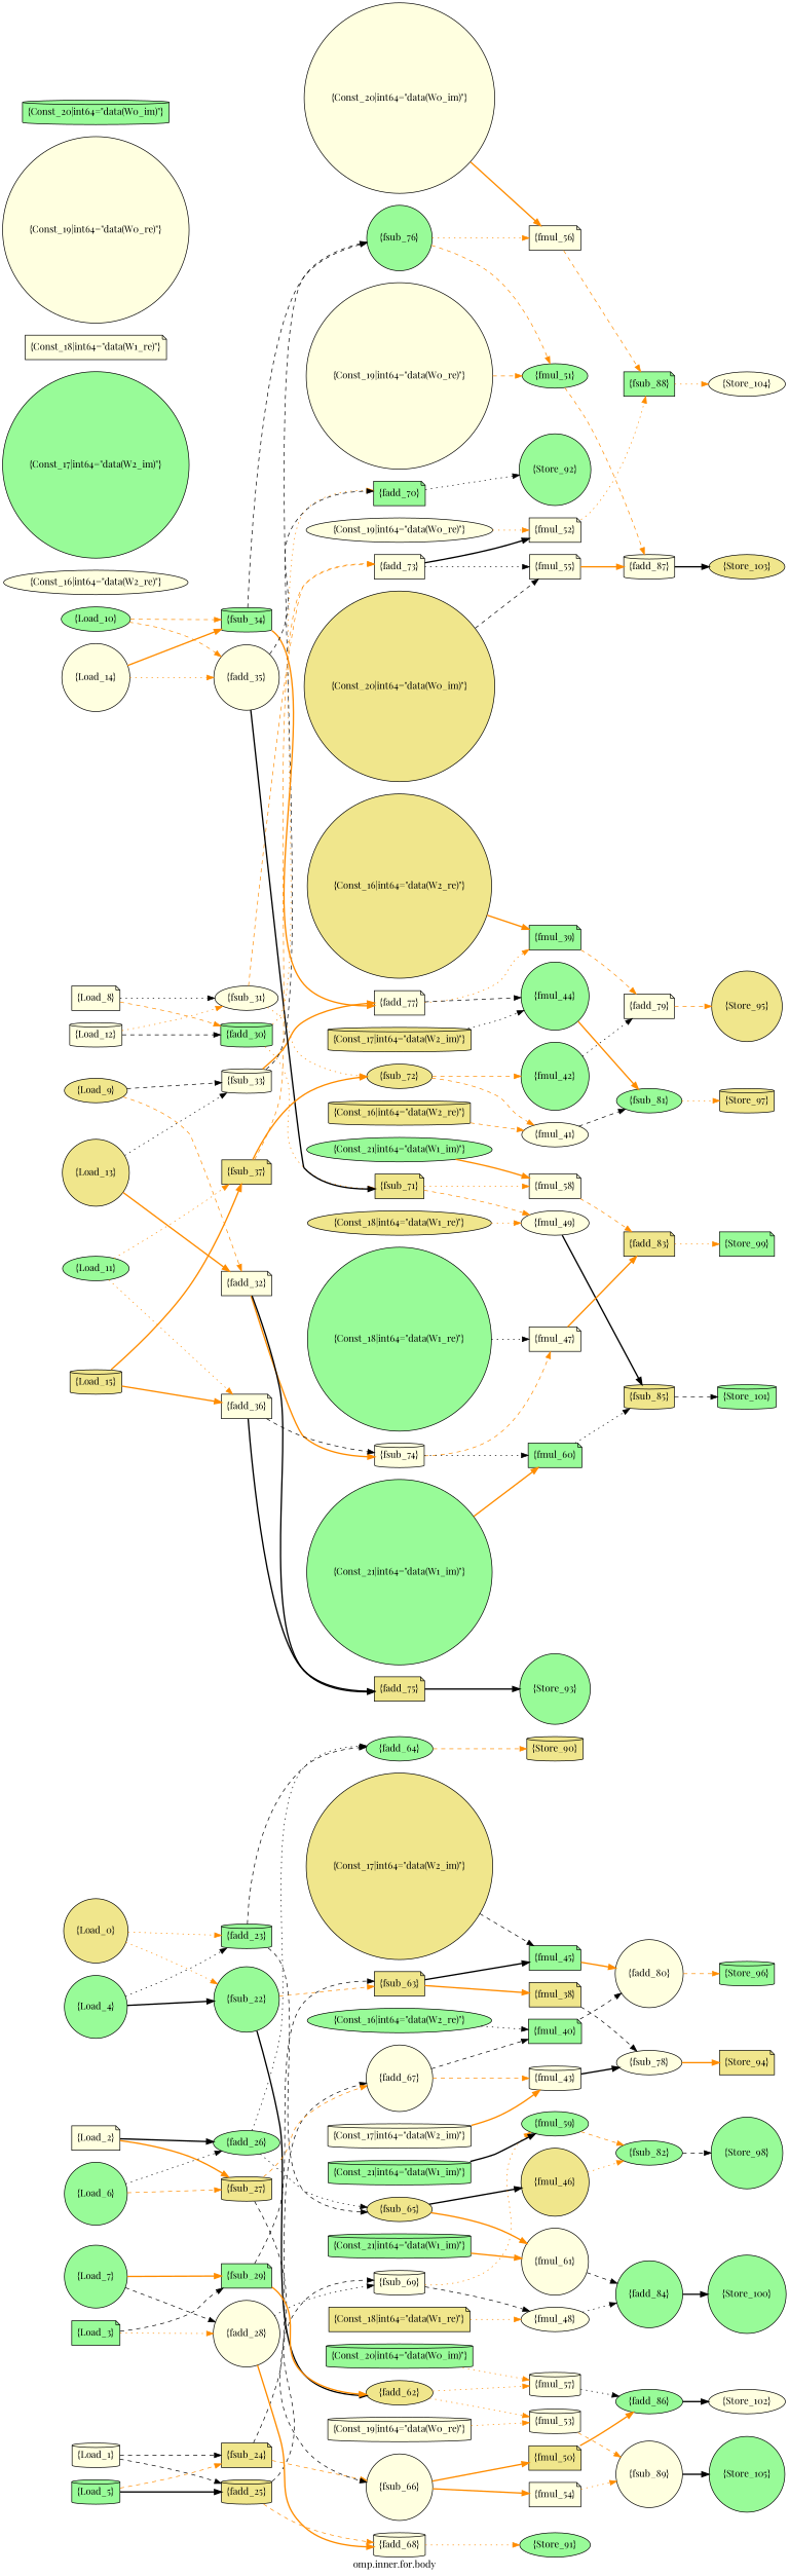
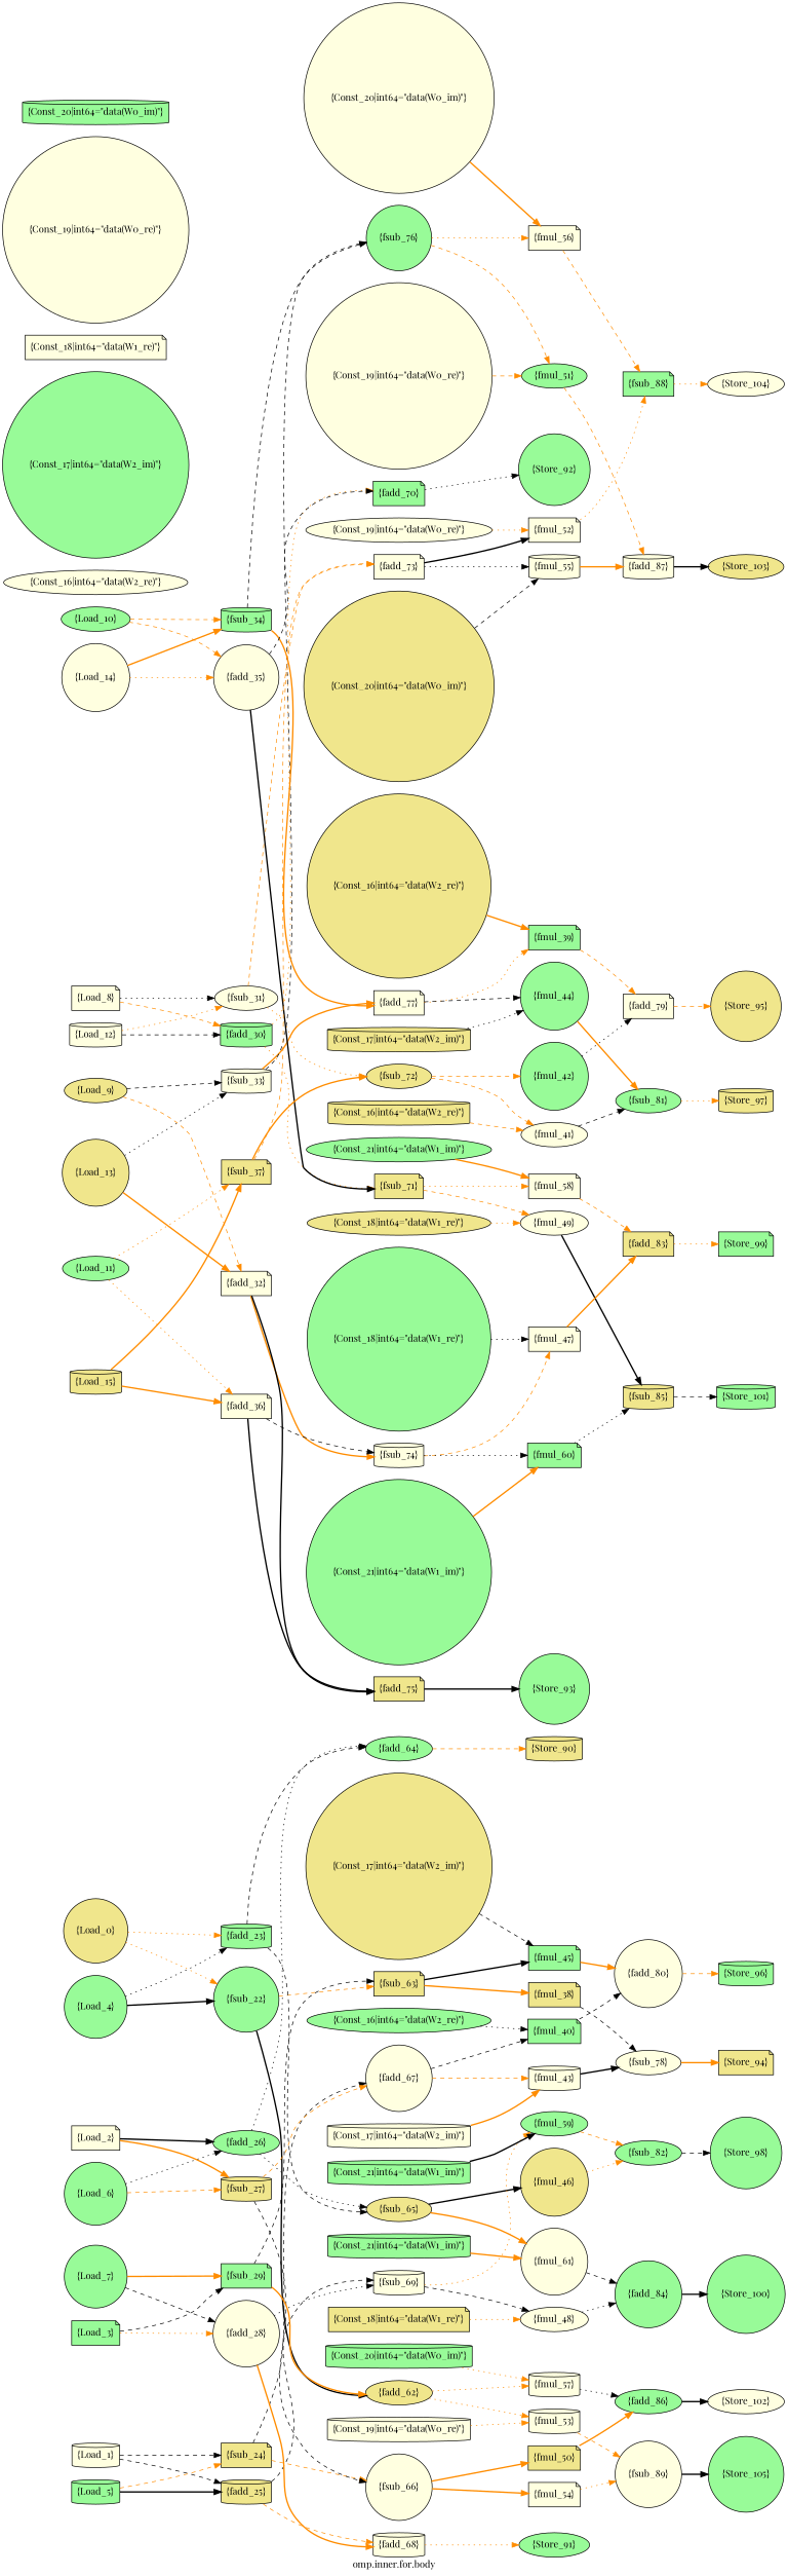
  strict digraph {
    fontname="Playfair Display"
    label="omp.inner.for.body"
    rankdir=LR
    node [fillcolor=palegreen fontname="Playfair Display" opcode=FADD shape=circle style=filled]
    edge [color=darkorange driver=outPinA fontname="Playfair Display" load=inPinA style=dashed]
    n1 [data=in_re fillcolor=khaki label="{Load_0}" opcode=INPUT]
    n2 [label="{fsub_22}"]
    n3 [label="{fadd_23}" shape=cylinder]
    n4 [fillcolor=khaki label="{fsub_63}" shape=note]
    n5 [fillcolor=khaki label="{fadd_62}" shape=ellipse]
    n6 [fillcolor=khaki label="{fsub_65}" shape=ellipse]
    n7 [label="{fadd_64}" shape=ellipse]
    n8 [data=in_im fillcolor=lightyellow label="{Load_1}" opcode=INPUT shape=cylinder]
    n9 [fillcolor=khaki label="{fsub_24}" shape=note]
    n10 [fillcolor=khaki label="{fadd_25}" shape=cylinder]
    n11 [fillcolor=lightyellow label="{fadd_67}"]
    n12 [fillcolor=lightyellow label="{fsub_66}"]
    n13 [fillcolor=lightyellow label="{fsub_69}" shape=cylinder]
    n14 [fillcolor=lightyellow label="{fadd_68}" shape=cylinder]
    n15 [data=in_re fillcolor=lightyellow label="{Load_2}" opcode=INPUT shape=note]
    n16 [fillcolor=khaki label="{fsub_27}" shape=cylinder]
    n17 [label="{fadd_26}" shape=ellipse]
    n18 [data=in_im label="{Load_3}" opcode=INPUT shape=note]
    n19 [label="{fsub_29}" shape=note]
    n20 [fillcolor=lightyellow label="{fadd_28}"]
    n21 [data=in_re label="{Load_4}" opcode=INPUT]
    n22 [data=in_im label="{Load_5}" opcode=INPUT shape=cylinder]
    n23 [data=in_re label="{Load_6}" opcode=INPUT]
    n24 [data=in_im label="{Load_7}" opcode=INPUT]
    n25 [data=in_re fillcolor=lightyellow label="{Load_8}" opcode=INPUT shape=note]
    n26 [fillcolor=lightyellow label="{fsub_31}" shape=ellipse]
    n27 [label="{fadd_30}" shape=cylinder]
    n28 [fillcolor=khaki label="{fsub_72}" shape=ellipse]
    n29 [fillcolor=lightyellow label="{fadd_73}" shape=note]
    n30 [fillcolor=khaki label="{fsub_71}" shape=note]
    n31 [label="{fadd_70}" shape=note]
    n32 [data=in_im fillcolor=khaki label="{Load_9}" opcode=INPUT shape=ellipse]
    n33 [fillcolor=lightyellow label="{fsub_33}" shape=cylinder]
    n34 [fillcolor=lightyellow label="{fadd_32}" shape=note]
    n35 [fillcolor=lightyellow label="{fadd_77}" shape=note]
    n36 [label="{fsub_76}"]
    n37 [fillcolor=lightyellow label="{fsub_74}" shape=cylinder]
    n38 [fillcolor=khaki label="{fadd_75}" shape=note]
    n39 [data=in_re label="{Load_10}" opcode=INPUT shape=ellipse]
    n40 [label="{fsub_34}" shape=cylinder]
    n41 [fillcolor=lightyellow label="{fadd_35}"]
    n42 [data=in_im label="{Load_11}" opcode=INPUT shape=ellipse]
    n43 [fillcolor=khaki label="{fsub_37}" shape=note]
    n44 [fillcolor=lightyellow label="{fadd_36}" shape=note]
    n45 [data=in_re fillcolor=lightyellow label="{Load_12}" opcode=INPUT shape=cylinder]
    n46 [data=in_im fillcolor=khaki label="{Load_13}" opcode=INPUT]
    n47 [data=in_re fillcolor=lightyellow label="{Load_14}" opcode=INPUT]
    n48 [data=in_im fillcolor=khaki label="{Load_15}" opcode=INPUT shape=cylinder]
    n49 [label="{fmul_45}" opcode=FMUL shape=note]
    n50 [fillcolor=khaki label="{fmul_38}" opcode=FMUL shape=note]
    n51 [fillcolor=lightyellow label="{fmul_57}" opcode=FMUL shape=cylinder]
    n52 [fillcolor=lightyellow label="{fmul_53}" opcode=FMUL shape=cylinder]
    n53 [fillcolor=lightyellow label="{fmul_61}" opcode=FMUL]
    n54 [fillcolor=khaki label="{fmul_46}" opcode=FMUL]
    n55 [data=out_re fillcolor=khaki label="{Store_90}" opcode=OUTPUT shape=cylinder]
    n56 [label="{fmul_40}" opcode=FMUL shape=note]
    n57 [fillcolor=lightyellow label="{fmul_43}" opcode=FMUL shape=cylinder]
    n58 [fillcolor=khaki label="{fmul_50}" opcode=FMUL shape=note]
    n59 [fillcolor=lightyellow label="{fmul_54}" opcode=FMUL shape=note]
    n60 [fillcolor=lightyellow label="{fmul_48}" opcode=FMUL shape=ellipse]
    n61 [label="{fmul_59}" opcode=FMUL shape=ellipse]
    n62 [data=out_im label="{Store_91}" opcode=OUTPUT shape=ellipse]
    n63 [label="{fmul_42}" opcode=FMUL]
    n64 [fillcolor=lightyellow label="{fmul_41}" opcode=FMUL shape=ellipse]
-   n65 [fillcolor=lightyellow label="{fmul_55}" opcode=FMUL shape=note]
+   n65 [fillcolor=lightyellow label="{fmul_55}" opcode=FMUL shape=cylinder]
    n66 [fillcolor=lightyellow label="{fmul_52}" opcode=FMUL shape=note]
    n67 [fillcolor=lightyellow label="{fmul_58}" opcode=FMUL shape=note]
    n68 [fillcolor=lightyellow label="{fmul_49}" opcode=FMUL shape=ellipse]
    n69 [data=out_re label="{Store_92}" opcode=OUTPUT]
    n70 [label="{fmul_39}" opcode=FMUL shape=note]
    n71 [label="{fmul_44}" opcode=FMUL]
    n72 [label="{fmul_51}" opcode=FMUL shape=ellipse]
    n73 [fillcolor=lightyellow label="{fmul_56}" opcode=FMUL shape=note]
    n74 [fillcolor=lightyellow label="{fmul_47}" opcode=FMUL shape=note]
    n75 [label="{fmul_60}" opcode=FMUL shape=note]
    n76 [data=out_im label="{Store_93}" opcode=OUTPUT]
    n77 [fillcolor=lightyellow label="{fadd_80}"]
    n78 [fillcolor=lightyellow label="{fsub_78}" shape=ellipse]
    n79 [label="{fadd_86}" shape=ellipse]
    n80 [fillcolor=lightyellow label="{fsub_89}"]
    n81 [label="{fadd_84}"]
    n82 [label="{fsub_82}" shape=ellipse]
    n83 [fillcolor=lightyellow label="{fadd_79}" shape=note]
    n84 [label="{fsub_81}" shape=ellipse]
    n85 [fillcolor=lightyellow label="{fadd_87}" shape=cylinder]
    n86 [label="{fsub_88}" shape=note]
    n87 [fillcolor=khaki label="{fadd_83}" shape=note]
    n88 [fillcolor=khaki label="{fsub_85}" shape=cylinder]
    n89 [data=out_im label="{Store_96}" opcode=OUTPUT shape=cylinder]
    n90 [data=out_re fillcolor=khaki label="{Store_94}" opcode=OUTPUT shape=note]
    n91 [data=out_im fillcolor=lightyellow label="{Store_102}" opcode=OUTPUT shape=ellipse]
    n92 [data=out_re label="{Store_105}" opcode=OUTPUT]
    n93 [data=out_im label="{Store_100}" opcode=OUTPUT]
    n94 [data=out_re label="{Store_98}" opcode=OUTPUT]
    n95 [data=out_im fillcolor=khaki label="{Store_95}" opcode=OUTPUT]
    n96 [data=out_re fillcolor=khaki label="{Store_97}" opcode=OUTPUT shape=cylinder]
    n97 [data=out_im fillcolor=khaki label="{Store_103}" opcode=OUTPUT shape=ellipse]
    n98 [data=out_re fillcolor=lightyellow label="{Store_104}" opcode=OUTPUT shape=ellipse]
    n99 [data=out_im label="{Store_99}" opcode=OUTPUT shape=note]
    n100 [data=out_re label="{Store_101}" opcode=OUTPUT shape=cylinder]
    n101 [constVal=1 fillcolor=lightyellow int64=1 label="{Const_16|int64=\"data(W2_re)\"}" opcode=CONST shape=ellipse]
    n102 [constVal=1 int64=0 label="{Const_17|int64=\"data(W2_im)\"}" opcode=CONST]
    n103 [constVal=1 fillcolor=lightyellow int64=1 label="{Const_18|int64=\"data(W1_re)\"}" opcode=CONST shape=note]
    n104 [constVal=1 fillcolor=lightyellow int64=1 label="{Const_19|int64=\"data(W0_re)\"}" opcode=CONST]
    n105 [constVal=1 int64=0 label="{Const_20|int64=\"data(W0_im)\"}" opcode=CONST shape=cylinder]
    n106 [constVal=1 int64=0 label="{Const_21|int64=\"data(W1_im)\"}" opcode=CONST shape=ellipse]
    n107 [constVal=1 fillcolor=khaki int64=1 label="{Const_16|int64=\"data(W2_re)\"}" opcode=CONST]
    n108 [constVal=1 int64=1 label="{Const_16|int64=\"data(W2_re)\"}" opcode=CONST shape=ellipse]
    n109 [constVal=1 fillcolor=khaki int64=1 label="{Const_16|int64=\"data(W2_re)\"}" opcode=CONST shape=cylinder]
    n110 [constVal=1 fillcolor=lightyellow int64=0 label="{Const_17|int64=\"data(W2_im)\"}" opcode=CONST shape=cylinder]
    n111 [constVal=1 fillcolor=khaki int64=0 label="{Const_17|int64=\"data(W2_im)\"}" opcode=CONST shape=cylinder]
    n112 [constVal=1 fillcolor=khaki int64=0 label="{Const_17|int64=\"data(W2_im)\"}" opcode=CONST]
    n113 [constVal=1 int64=1 label="{Const_18|int64=\"data(W1_re)\"}" opcode=CONST]
    n114 [constVal=1 fillcolor=khaki int64=1 label="{Const_18|int64=\"data(W1_re)\"}" opcode=CONST shape=note]
    n115 [constVal=1 fillcolor=khaki int64=1 label="{Const_18|int64=\"data(W1_re)\"}" opcode=CONST shape=ellipse]
    n116 [constVal=1 fillcolor=lightyellow int64=1 label="{Const_19|int64=\"data(W0_re)\"}" opcode=CONST]
    n117 [constVal=1 fillcolor=lightyellow int64=1 label="{Const_19|int64=\"data(W0_re)\"}" opcode=CONST shape=ellipse]
    n118 [constVal=1 fillcolor=lightyellow int64=1 label="{Const_19|int64=\"data(W0_re)\"}" opcode=CONST shape=cylinder]
    n119 [constVal=1 fillcolor=khaki int64=0 label="{Const_20|int64=\"data(W0_im)\"}" opcode=CONST]
    n120 [constVal=1 fillcolor=lightyellow int64=0 label="{Const_20|int64=\"data(W0_im)\"}" opcode=CONST]
    n121 [constVal=1 int64=0 label="{Const_20|int64=\"data(W0_im)\"}" opcode=CONST shape=cylinder]
    n122 [constVal=1 int64=0 label="{Const_21|int64=\"data(W1_im)\"}" opcode=CONST shape=cylinder]
    n123 [constVal=1 int64=0 label="{Const_21|int64=\"data(W1_im)\"}" opcode=CONST]
    n124 [constVal=1 int64=0 label="{Const_21|int64=\"data(W1_im)\"}" opcode=CONST shape=cylinder]
    n1 -> n2 [load=inPinB style=dotted]
    n1 -> n3 [load=inPinB style=dotted]
    n2 -> n4 [load=inPinB]
    n2 -> n5 [color=black load=inPinB style=bold]
    n3 -> n6 [color=black load=inPinB]
    n3 -> n7 [color=black load=inPinB]
    n4 -> n49 [color=black load=inPinB style=bold]
    n4 -> n50 [load=inPinB style=bold]
    n5 -> n51 [load=inPinB style=dotted]
    n5 -> n52 [load=inPinB style=dotted]
    n6 -> n53 [load=inPinB style=bold]
    n6 -> n54 [color=black load=inPinB style=bold]
    n7 -> n55
    n8 -> n9 [color=black load=inPinB]
    n8 -> n10 [color=black load=inPinB]
    n9 -> n11 [color=black load=inPinB]
    n9 -> n12 [load=inPinB]
    n10 -> n13 [color=black load=inPinB]
    n10 -> n14 [load=inPinB]
    n11 -> n56 [color=black load=inPinB]
    n11 -> n57 [load=inPinB]
    n12 -> n58 [load=inPinB style=bold]
    n12 -> n59 [load=inPinB style=bold]
    n13 -> n60 [color=black load=inPinB]
    n13 -> n61 [load=inPinB style=dotted]
    n14 -> n62 [style=dotted]
    n15 -> n16 [load=inPinB style=bold]
    n15 -> n17 [color=black load=inPinB style=bold]
    n16 -> n11
    n16 -> n12 [color=black]
    n17 -> n6 [color=black style=dotted]
    n17 -> n7 [color=black style=dotted]
    n18 -> n19 [color=black load=inPinB]
    n18 -> n20 [load=inPinB style=dotted]
    n19 -> n4 [color=black]
    n19 -> n5 [style=bold]
    n20 -> n13 [color=black style=dotted]
    n20 -> n14 [style=bold]
    n21 -> n2 [color=black style=bold]
    n21 -> n3 [color=black style=dotted]
    n22 -> n9
    n22 -> n10 [color=black style=bold]
    n23 -> n16
    n23 -> n17 [color=black style=dotted]
    n24 -> n19 [style=bold]
    n24 -> n20 [color=black]
    n25 -> n26 [color=black load=inPinB style=dotted]
    n25 -> n27 [load=inPinB]
    n26 -> n28 [load=inPinB style=dotted]
    n26 -> n29 [load=inPinB]
    n27 -> n30 [load=inPinB style=dotted]
    n27 -> n31 [load=inPinB style=dotted]
    n28 -> n63 [load=inPinB]
    n28 -> n64 [load=inPinB]
    n29 -> n65 [color=black load=inPinB style=dotted]
    n29 -> n66 [color=black load=inPinB style=bold]
    n30 -> n67 [load=inPinB style=dotted]
    n30 -> n68 [load=inPinB]
    n31 -> n69 [color=black style=dotted]
    n32 -> n33 [color=black load=inPinB]
    n32 -> n34 [load=inPinB]
    n33 -> n35 [load=inPinB style=bold]
    n33 -> n36 [color=black load=inPinB]
    n34 -> n37 [load=inPinB style=bold]
    n34 -> n38 [color=black load=inPinB style=bold]
    n35 -> n70 [load=inPinB style=dotted]
    n35 -> n71 [color=black load=inPinB]
    n36 -> n72 [load=inPinB]
    n36 -> n73 [load=inPinB style=dotted]
    n37 -> n74 [load=inPinB]
    n37 -> n75 [color=black load=inPinB style=dotted]
    n38 -> n76 [color=black style=bold]
    n39 -> n40 [load=inPinB]
    n39 -> n41 [load=inPinB]
    n40 -> n35 [style=bold]
    n40 -> n36 [color=black]
    n41 -> n30 [color=black style=bold]
    n41 -> n31 [color=black]
    n42 -> n43 [load=inPinB style=dotted]
    n42 -> n44 [load=inPinB style=dotted]
    n43 -> n28 [style=bold]
    n43 -> n29
    n44 -> n37 [color=black]
    n44 -> n38 [color=black style=bold]
    n45 -> n26 [style=dotted]
    n45 -> n27 [color=black]
    n46 -> n33 [color=black style=dotted]
    n46 -> n34 [style=bold]
    n47 -> n40 [style=bold]
    n47 -> n41 [style=dotted]
    n48 -> n43 [style=bold]
    n48 -> n44 [style=bold]
    n49 -> n77 [load=inPinB style=bold]
    n50 -> n78 [color=black load=inPinB]
    n51 -> n79 [color=black load=inPinB style=dotted]
    n52 -> n80 [load=inPinB]
    n53 -> n81 [color=black load=inPinB]
    n54 -> n82 [load=inPinB style=dotted]
    n56 -> n77 [color=black]
    n57 -> n78 [color=black style=bold]
    n58 -> n79 [style=bold]
    n59 -> n80 [style=dotted]
    n60 -> n81 [color=black style=dotted]
    n61 -> n82
    n63 -> n83 [color=black load=inPinB style=dotted]
    n64 -> n84 [color=black load=inPinB]
    n65 -> n85 [load=inPinB style=bold]
    n66 -> n86 [load=inPinB style=dotted]
    n67 -> n87 [load=inPinB]
    n68 -> n88 [color=black load=inPinB style=bold]
    n70 -> n83
    n71 -> n84 [style=bold]
    n72 -> n85
    n73 -> n86
    n74 -> n87 [style=bold]
    n75 -> n88 [color=black style=dotted]
    n77 -> n89
    n78 -> n90 [style=bold]
    n79 -> n91 [color=black style=bold]
    n80 -> n92 [color=black style=bold]
    n81 -> n93 [color=black style=bold]
    n82 -> n94 [color=black]
    n83 -> n95
    n84 -> n96 [style=dotted]
    n85 -> n97 [color=black style=bold]
    n86 -> n98 [style=dotted]
    n87 -> n99 [style=dotted]
    n88 -> n100 [color=black]
    n106 -> n67 [style=bold]
    n107 -> n70 [style=bold]
    n108 -> n56 [color=black style=dotted]
    n109 -> n64
    n110 -> n57 [style=bold]
    n111 -> n71 [color=black style=dotted]
    n112 -> n49 [color=black]
    n113 -> n74 [color=black style=dotted]
    n114 -> n60 [style=dotted]
    n115 -> n68 [style=dotted]
    n116 -> n72
    n117 -> n66 [style=dotted]
    n118 -> n52 [style=dotted]
    n119 -> n65 [color=black]
    n120 -> n73 [style=bold]
    n121 -> n51 [style=dotted]
    n122 -> n61 [color=black style=bold]
    n123 -> n75 [style=bold]
    n124 -> n53 [style=bold]
  }
